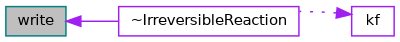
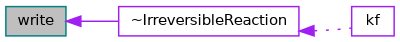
  digraph {
    rankdir=LR
    node [color=purple fontname=Helvetica fontsize=10 shape=record]
    edge [color=purple dir=back fontname=Helvetica fontsize=10 labelfontname=Helvetica labelfontsize=10]
    n1 [color=teal fillcolor=grey75 fontcolor=black height=0.2 label=write style=filled width=0.4]
    n2 [height=0.2 label="~IrreversibleReaction" width=0.4]
    n3 [height=0.2 label=kf width=0.4]
    n1 -> n2 [style=solid]
-   n3 -> n2 [style=dotted]
+   n2 -> n3 [style=dotted]
  }
